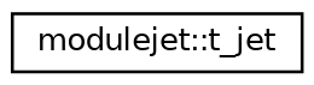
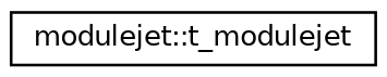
  digraph {
    rankdir=LR
-   n1 [color=black fillcolor=white fontname=Helvetica fontsize=10 height=0.2 label="modulejet::t_jet" shape=record style=filled width=0.4]
+   n1 [color=black fillcolor=white fontname=Helvetica fontsize=10 height=0.2 label="modulejet::t_modulejet" shape=record style=filled width=0.4]
  }
